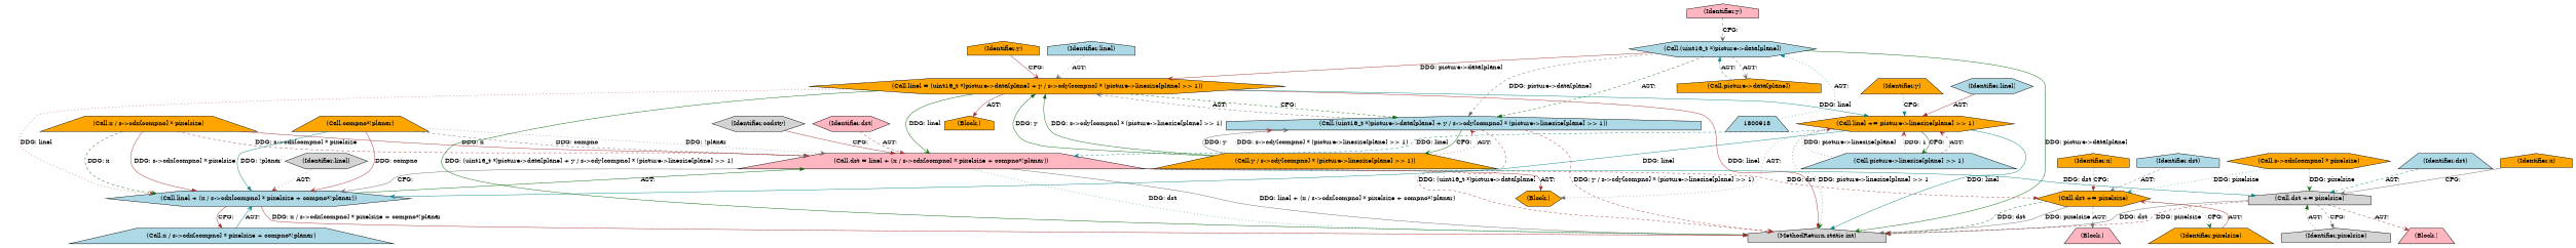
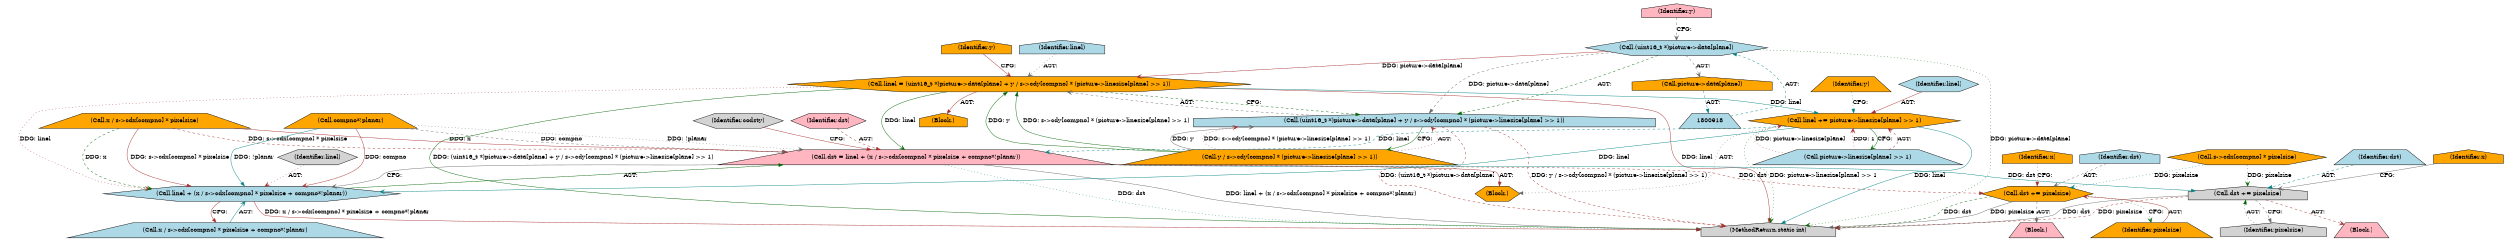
  digraph {
    node [fillcolor=orange shape=house style=filled]
    edge [arrowhead=vee color=brown style=solid]
    n1 [fillcolor=lightblue label="(Call,(uint16_t *)picture->data[plane])" shape=hexagon]
    n2 [label="(Call,linel = (uint16_t *)picture->data[plane] + y / s->cdy[compno] * (picture->linesize[plane] >> 1))" shape=hexagon]
    n3 [fillcolor=lightblue label="(Call,(uint16_t *)picture->data[plane] + y / s->cdy[compno] * (picture->linesize[plane] >> 1))"]
    n4 [label="(Call,picture->data[plane])"]
    n5 [fillcolor=lightgrey label="(MethodReturn,static int)"]
    n6 [fillcolor=lightpink label="(Call,dst = linel + (x / s->cdx[compno] * pixelsize + compno*!planar))" shape=trapezium]
    n7 [fillcolor=lightblue label="(Call,linel + (x / s->cdx[compno] * pixelsize + compno*!planar))" shape=hexagon]
    n8 [label="(Call,linel += picture->linesize[plane] >> 1)" shape=hexagon]
    n9 [label="(Block,)"]
    n10 [label="(Call,y / s->cdy[compno] * (picture->linesize[plane] >> 1))" shape=trapezium]
    n11 [label="(Call,dst += pixelsize)" shape=hexagon]
    n12 [fillcolor=lightgrey label="(Call,dst += pixelsize)"]
    n13 [label="(Block,)" shape=hexagon]
    n14 [fillcolor=lightblue label="(Call,x / s->cdx[compno] * pixelsize + compno*!planar)" shape=trapezium]
    n15 [fillcolor=lightblue label="(Call,picture->linesize[plane] >> 1)" shape=trapezium]
    n16 [fillcolor=lightpink label="(Block,)" shape=trapezium]
    n17 [label="(Identifier,pixelsize)" shape=trapezium]
    n18 [fillcolor=lightpink label="(Block,)" shape=trapezium]
    n19 [fillcolor=lightgrey label="(Identifier,pixelsize)"]
    n20 [fillcolor=lightpink label="(Identifier,y)"]
    n21 [label="(Identifier,y)"]
    n22 [fillcolor=lightblue label="(Identifier,dst)" shape=trapezium]
    n23 [label="(Identifier,x)"]
    n24 [fillcolor=lightblue label="(Identifier,linel)"]
    n25 [fillcolor=lightgrey label="(Identifier,codsty)" shape=hexagon]
    n26 [label="(Call,x / s->cdx[compno] * pixelsize)" shape=trapezium]
    n27 [fillcolor=lightpink label="(Identifier,dst)" shape=hexagon]
    n28 [fillcolor=lightgrey label="(Identifier,linel)" shape=hexagon]
    n29 [fillcolor=lightblue label="(Identifier,dst)"]
    n30 [fillcolor=lightblue label="(Identifier,linel)" shape=hexagon]
    n31 [label="(Call,compno*!planar)" shape=trapezium]
    n32 [label="(Identifier,x)"]
    n33 [label="(Call,s->cdx[compno] * pixelsize)" shape=hexagon]
    n34 [label="(Identifier,y)" shape=trapezium]
    n35 [fillcolor=lightblue label=1800918 shape=trapezium]
    n1 -> n2 [label="DDG: picture->data[plane]"]
    n1 -> n3 [arrowhead=normal color=darkgreen label="AST: " style=dashed]
    n1 -> n3 [arrowhead=normal color=gray40 label="DDG: picture->data[plane]" style=dashed]
    n1 -> n4 [color=gray40 label="AST: " style=dashed]
-   n1 -> n5 [color=darkgreen label="DDG: picture->data[plane]"]
+   n1 -> n5 [color=darkgreen label="DDG: picture->data[plane]" style=dotted]
    n2 -> n3 [arrowhead=normal color=darkgreen label="CFG: " style=dashed]
    n2 -> n5 [arrowhead=normal color=darkgreen label="DDG: (uint16_t *)picture->data[plane] + y / s->cdy[compno] * (picture->linesize[plane] >> 1)"]
    n2 -> n5 [arrowhead=normal label="DDG: linel"]
    n2 -> n6 [color=darkgreen label="DDG: linel"]
    n2 -> n7 [label="DDG: linel" style=dotted]
    n2 -> n8 [arrowhead=normal color=teal label="DDG: linel"]
    n2 -> n9 [arrowhead=normal label="AST: "]
    n3 -> n2 [color=gray40 label="AST: " style=dashed]
    n3 -> n5 [label="DDG: y / s->cdy[compno] * (picture->linesize[plane] >> 1)" style=dashed]
    n3 -> n5 [label="DDG: (uint16_t *)picture->data[plane]" style=dashed]
    n3 -> n10 [color=darkgreen label="CFG: "]
-   n4 -> n1 [arrowhead=normal color=teal label="AST: " style=dashed]
+   n4 -> n35 [arrowhead=normal color=teal label="AST: " style=dashed]
    n6 -> n5 [arrowhead=normal color=teal label="DDG: dst" style=dotted]
    n6 -> n5 [arrowhead=normal color=gray40 label="DDG: linel + (x / s->cdx[compno] * pixelsize + compno*!planar)"]
    n6 -> n7 [color=gray40 label="CFG: "]
    n6 -> n11 [arrowhead=normal label="DDG: dst" style=dashed]
    n6 -> n12 [arrowhead=normal color=teal label="DDG: dst"]
    n6 -> n13 [arrowhead=normal label="AST: "]
    n7 -> n5 [arrowhead=normal label="DDG: x / s->cdx[compno] * pixelsize + compno*!planar"]
    n7 -> n6 [arrowhead=normal color=darkgreen label="AST: "]
    n7 -> n14 [arrowhead=normal label="CFG: "]
    n8 -> n5 [color=darkgreen label="DDG: picture->linesize[plane] >> 1" style=dotted]
    n8 -> n5 [arrowhead=normal color=teal label="DDG: linel"]
    n8 -> n6 [color=teal label="DDG: linel" style=dashed]
    n8 -> n7 [color=teal label="DDG: linel"]
    n8 -> n13 [arrowhead=normal color=gray40 label="AST: " style=dotted]
    n8 -> n15 [color=darkgreen label="CFG: "]
    n10 -> n2 [arrowhead=normal color=darkgreen label="DDG: y"]
    n10 -> n2 [arrowhead=normal color=darkgreen label="DDG: s->cdy[compno] * (picture->linesize[plane] >> 1)"]
    n10 -> n3 [label="AST: " style=dotted]
    n10 -> n3 [color=gray40 label="DDG: y"]
    n10 -> n3 [label="DDG: s->cdy[compno] * (picture->linesize[plane] >> 1)" style=dotted]
    n11 -> n5 [arrowhead=normal color=gray40 label="DDG: pixelsize"]
    n11 -> n5 [color=darkgreen label="DDG: dst" style=dashed]
    n11 -> n16 [arrowhead=normal color=gray40 label="AST: " style=dashed]
    n11 -> n17 [color=darkgreen label="CFG: " style=dotted]
    n12 -> n5 [arrowhead=normal color=gray40 label="DDG: dst"]
    n12 -> n5 [label="DDG: pixelsize" style=dashed]
    n12 -> n18 [label="AST: " style=dashed]
    n12 -> n19 [arrowhead=normal color=gray40 label="CFG: " style=dashed]
    n14 -> n7 [color=teal label="AST: "]
    n15 -> n8 [label="AST: " style=dashed]
    n15 -> n8 [label="DDG: picture->linesize[plane]" style=dotted]
    n15 -> n8 [label="DDG: 1" style=dotted]
    n17 -> n11 [label="AST: "]
    n19 -> n12 [arrowhead=normal color=darkgreen label="AST: " style=dotted]
    n20 -> n1 [color=gray40 label="CFG: " style=dashed]
    n21 -> n2 [label="CFG: "]
    n22 -> n12 [arrowhead=normal color=teal label="AST: " style=dashed]
    n23 -> n11 [arrowhead=normal label="CFG: " style=dotted]
    n24 -> n2 [color=gray40 label="AST: " style=dotted]
    n25 -> n6 [arrowhead=normal label="CFG: "]
    n26 -> n6 [label="DDG: x"]
    n26 -> n6 [arrowhead=normal label="DDG: s->cdx[compno] * pixelsize" style=dashed]
    n26 -> n7 [color=darkgreen label="DDG: x" style=dashed]
    n26 -> n7 [arrowhead=normal label="DDG: s->cdx[compno] * pixelsize"]
    n27 -> n6 [arrowhead=normal label="AST: " style=dashed]
    n28 -> n7 [label="AST: " style=dotted]
    n29 -> n11 [color=gray40 label="AST: " style=dashed]
    n30 -> n8 [arrowhead=normal label="AST: "]
    n31 -> n6 [arrowhead=normal color=gray40 label="DDG: compno" style=dashed]
    n31 -> n6 [color=gray40 label="DDG: !planar" style=dotted]
    n31 -> n7 [label="DDG: compno"]
    n31 -> n7 [arrowhead=normal color=teal label="DDG: !planar"]
    n32 -> n12 [color=gray40 label="CFG: "]
    n33 -> n11 [color=teal label="DDG: pixelsize" style=dotted]
    n33 -> n12 [color=darkgreen label="DDG: pixelsize" style=dotted]
    n34 -> n8 [arrowhead=normal color=teal label="CFG: " style=dotted]
-   n35 -> n1 [arrowhead=normal color=teal label="AST: " style=dotted]
+   n35 -> n1 [arrowhead=normal color=teal label="AST: " style=dashed]
  }
